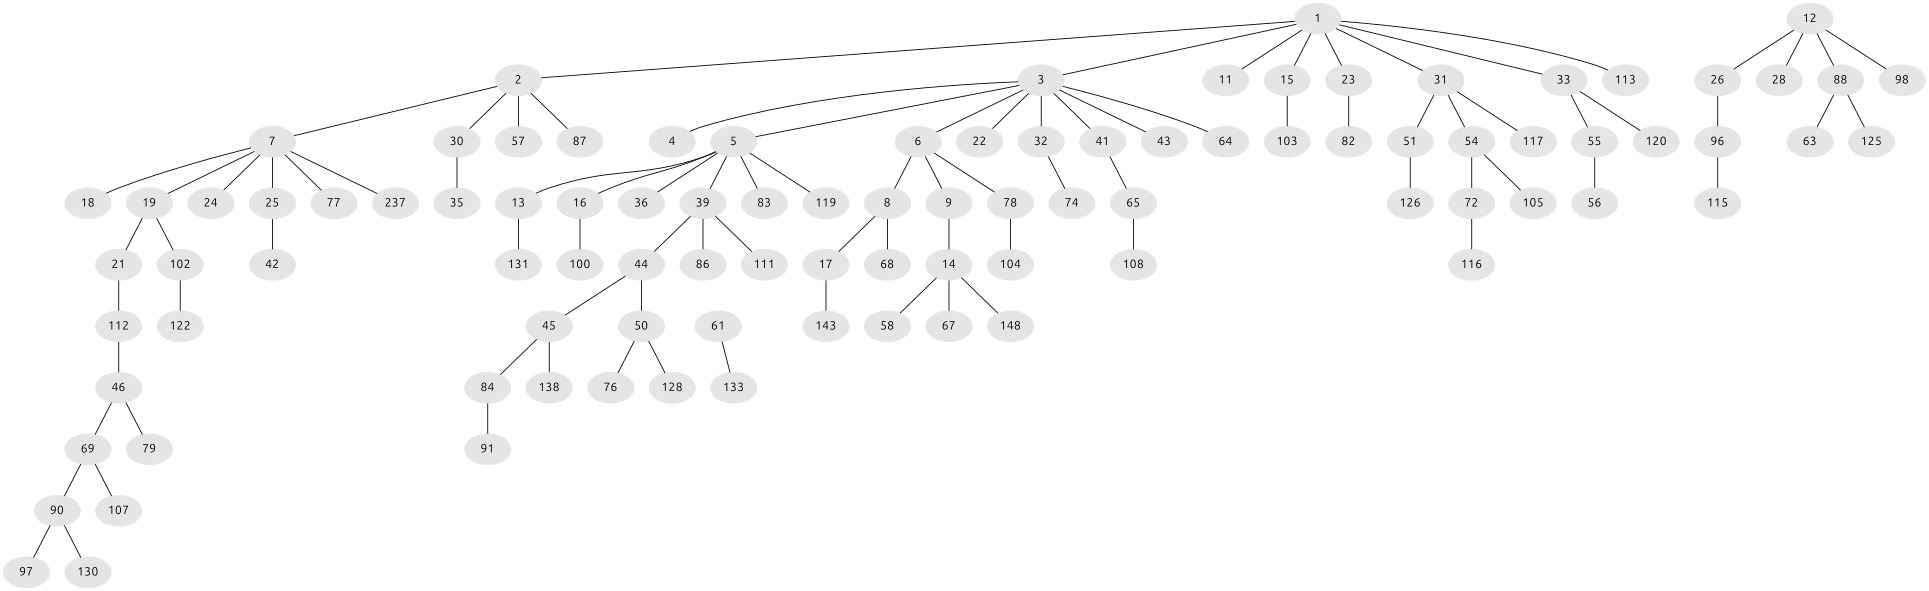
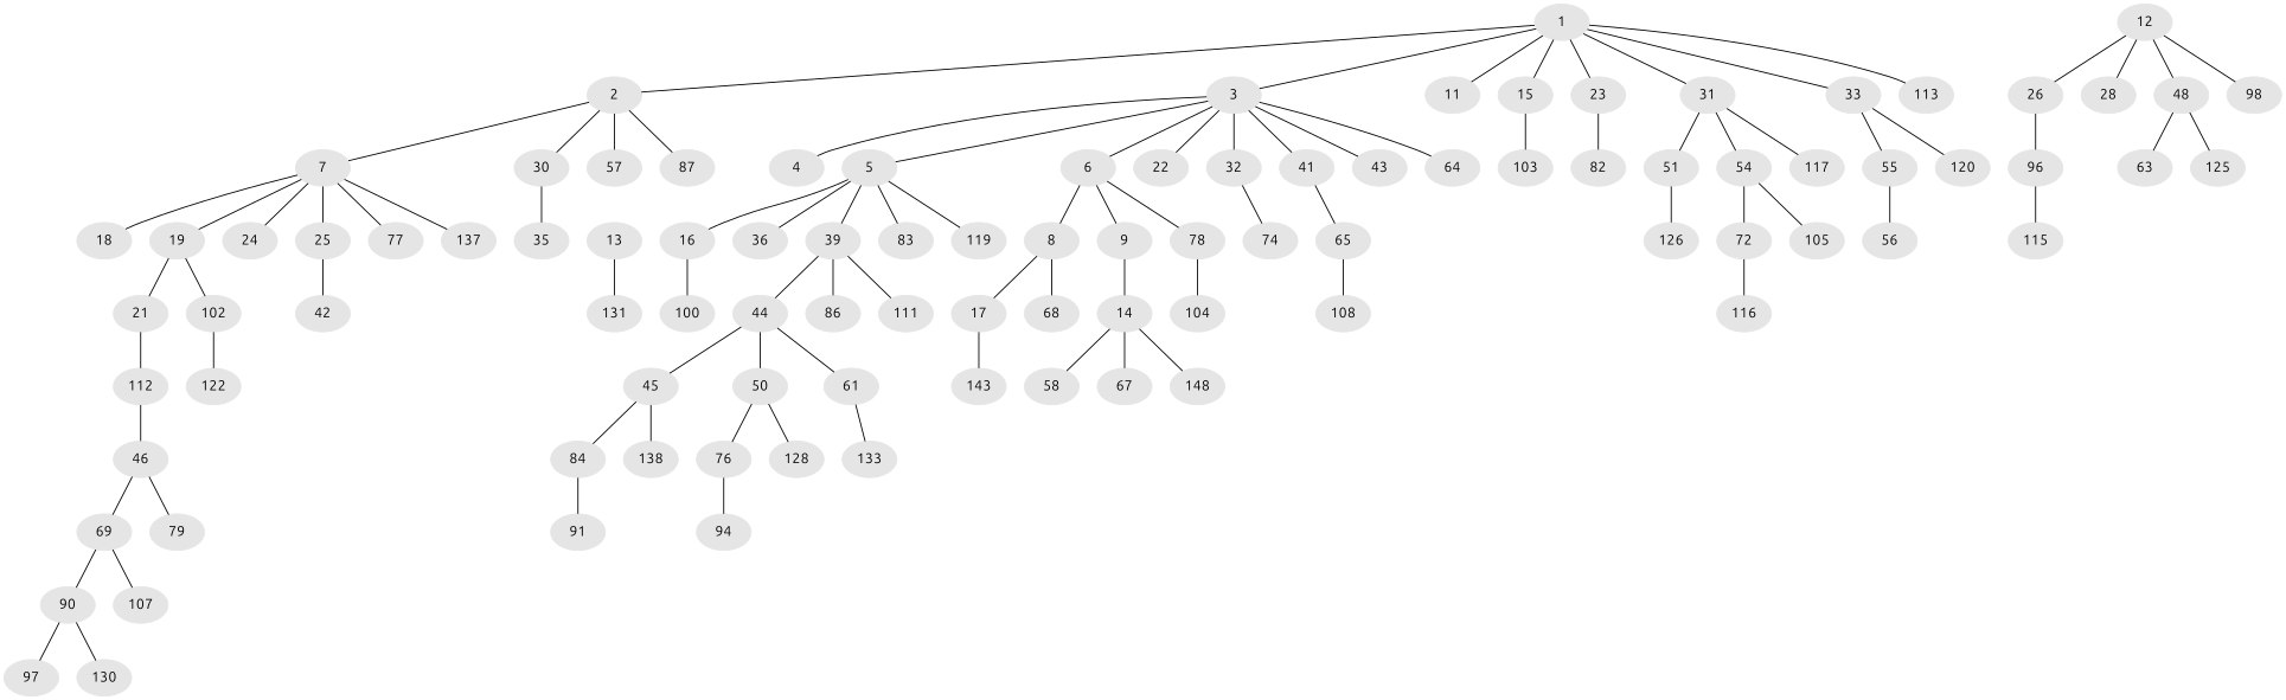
  graph {
    fontname=Ubuntu
    node [color=gray90 fontname=Ubuntu style=filled]
    edge [fontname=Ubuntu]
    1 [super="+60"]
    2 [super="+29"]
    3 [super="+52"]
    11 [super="+47"]
    15 [super="+27"]
    23
    31 [super="+92"]
    33 [super="+40"]
    113
    7 [super="+10"]
    30 [super="+121"]
    57
    87 [super="+101"]
    4 [super="+80"]
    5 [super="+37"]
    6 [super="+62"]
    22 [super="+85"]
    32 [super="+99"]
    41
    43
    64
    103
    82
    51
    54 [super="+66"]
    117
    55
    120
    18
    19 [super="+70"]
    24
    25
    77
-   137 [label=237]
+   137
    35
    13
    16
    36
    39 [super="+59"]
    83 [super="+127"]
    119
    8 [super="+53"]
    9
    78
    74 [super="+93"]
    65 [super="+144"]
    131
    100 [super="+110"]
    44 [super="+106"]
    86 [super="+132"]
    111
    17 [super="+71"]
    68 [super="+95"]
    14 [super="+34"]
    104 [super="+124"]
    21 [super="+38"]
    102 [super="+142"]
    42 [super="+136"]
    143
    58
    67 [super="+114"]
    n62 [label=148]
    12 [super="+20"]
    26
    28 [super="+88"]
-   48 [super="+49" label=88]
+   48 [super="+49"]
    98
    96 [super="+109"]
    63
    125
    112
    122
    69 [super="+75"]
    46
    79
    115 [super="+135"]
    126
    72 [super="+89"]
    105
    56
    45
    50 [super="+73"]
    61
    108 [super="+141"]
    84 [super="+129"]
    138
    76 [super="+123"]
    128 [super="+139"]
    133
    91
    90
    107
+   94 [super="+140"]
    116
    97 [super="+134"]
    130
    1 -- 2
    1 -- 3
    1 -- 11
    1 -- 15
    1 -- 23
    1 -- 31
    1 -- 33
    1 -- 113
    2 -- 7
    2 -- 30
    2 -- 57
    2 -- 87
    3 -- 4
    3 -- 5
    3 -- 6
    3 -- 22
    3 -- 32
    3 -- 41
    3 -- 43
    3 -- 64
    15 -- 103
    23 -- 82
    31 -- 51
    31 -- 54
    31 -- 117
    33 -- 55
    33 -- 120
    7 -- 18
    7 -- 19
    7 -- 24
    7 -- 25
    7 -- 77
    7 -- 137
    30 -- 35
-   5 -- 13
    5 -- 16
    5 -- 36
    5 -- 39
    5 -- 83
    5 -- 119
    6 -- 8
    6 -- 9
    6 -- 78
    32 -- 74
    41 -- 65
    51 -- 126
    54 -- 72
    54 -- 105
    55 -- 56
    19 -- 21
    19 -- 102
    25 -- 42
    13 -- 131
    16 -- 100
    39 -- 44
    39 -- 86
    39 -- 111
    8 -- 17
    8 -- 68
    9 -- 14
    78 -- 104
    65 -- 108
    44 -- 45
    44 -- 50
+   44 -- 61
    17 -- 143
    14 -- 58
    14 -- 67
    14 -- n62
    21 -- 112
    102 -- 122
    12 -- 26
    12 -- 28
    12 -- 48
    12 -- 98
    26 -- 96
    48 -- 63
    48 -- 125
    96 -- 115
    112 -- 46
    69 -- 90
    69 -- 107
    46 -- 69
    46 -- 79
    72 -- 116
    45 -- 84
    45 -- 138
    50 -- 76
    50 -- 128
    61 -- 133
    84 -- 91
+   76 -- 94
    90 -- 97
    90 -- 130
  }
